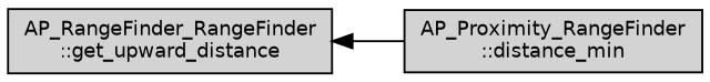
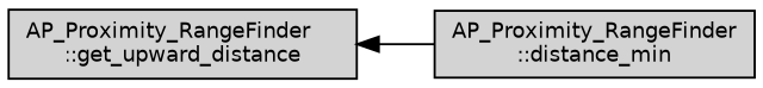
  digraph {
    rankdir=LR
    node [color=black fillcolor=lightgrey fontname=Helvetica fontsize=10 shape=record style=filled]
-   n1 [fontcolor=black height=0.2 label="AP_RangeFinder_RangeFinder\l::get_upward_distance" width=0.4]
+   n1 [fontcolor=black height=0.2 label="AP_Proximity_RangeFinder\l::get_upward_distance" width=0.4]
    n2 [height=0.2 label="AP_Proximity_RangeFinder\l::distance_min" width=0.4]
    n1 -> n2 [color=black dir=back fontname=Helvetica fontsize=10 labelfontname=Helvetica labelfontsize=10 style=solid]
  }
